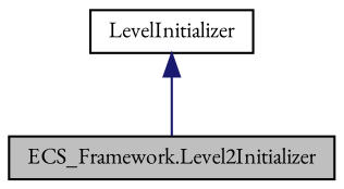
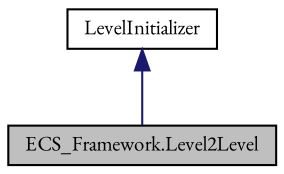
  digraph {
    fontname="EB Garamond"
    node [color=black fontname="EB Garamond" fontsize=10 shape=record style=filled]
-   n1 [fillcolor=grey75 fontcolor=black height=0.2 label="ECS_Framework.Level2Initializer" width=0.4]
+   n1 [fillcolor=grey75 fontcolor=black height=0.2 label="ECS_Framework.Level2Level" width=0.4]
    n2 [fillcolor=white height=0.2 label=LevelInitializer width=0.4]
    n2 -> n1 [color=midnightblue dir=back fontname="EB Garamond" fontsize=10 labelfontname=Helvetica labelfontsize=10 style=solid]
  }
